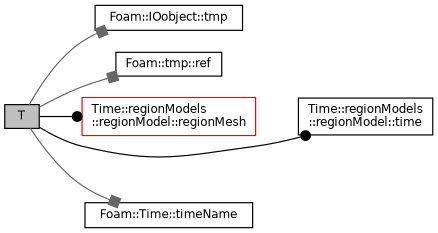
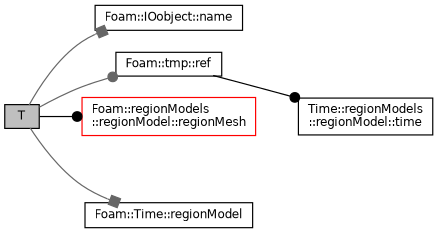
  digraph {
    rankdir=LR
    node [color=black fontname=Helvetica fontsize=10 shape=record]
    edge [arrowhead=dot color=gray40 fontname=Helvetica fontsize=10 labelfontname=Helvetica labelfontsize=10 style=solid]
    n1 [fillcolor=grey75 fontcolor=black height=0.2 label=T style=filled width=0.4]
-   n2 [height=0.2 label="Foam::IOobject::tmp" width=0.4]
+   n2 [height=0.2 label="Foam::IOobject::name" width=0.4]
    n3 [height=0.2 label="Foam::tmp::ref" width=0.4]
-   n4 [color=red height=0.2 label="Time::regionModels\l::regionModel::regionMesh" width=0.4]
+   n4 [color=red height=0.2 label="Foam::regionModels\l::regionModel::regionMesh" width=0.4]
    n5 [height=0.2 label="Time::regionModels\l::regionModel::time" width=0.4]
-   n6 [height=0.2 label="Foam::Time::timeName" width=0.4]
+   n6 [height=0.2 label="Foam::Time::regionModel" width=0.4]
    n1 -> n2 [arrowhead=box]
-   n1 -> n3 [arrowhead=box]
+   n1 -> n3
    n1 -> n4 [color=black]
-   n1 -> n5 [color=black]
+   n3 -> n5 [color=black]
    n1 -> n6 [arrowhead=box]
  }
